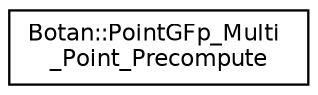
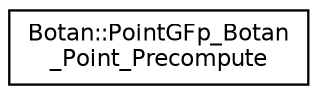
  digraph {
    rankdir=LR
-   n1 [color=black fillcolor=white fontname=Helvetica fontsize=10 height=0.2 label="Botan::PointGFp_Multi\l_Point_Precompute" shape=record style=filled width=0.4]
+   n1 [color=black fillcolor=white fontname=Helvetica fontsize=10 height=0.2 label="Botan::PointGFp_Botan\l_Point_Precompute" shape=record style=filled width=0.4]
  }
